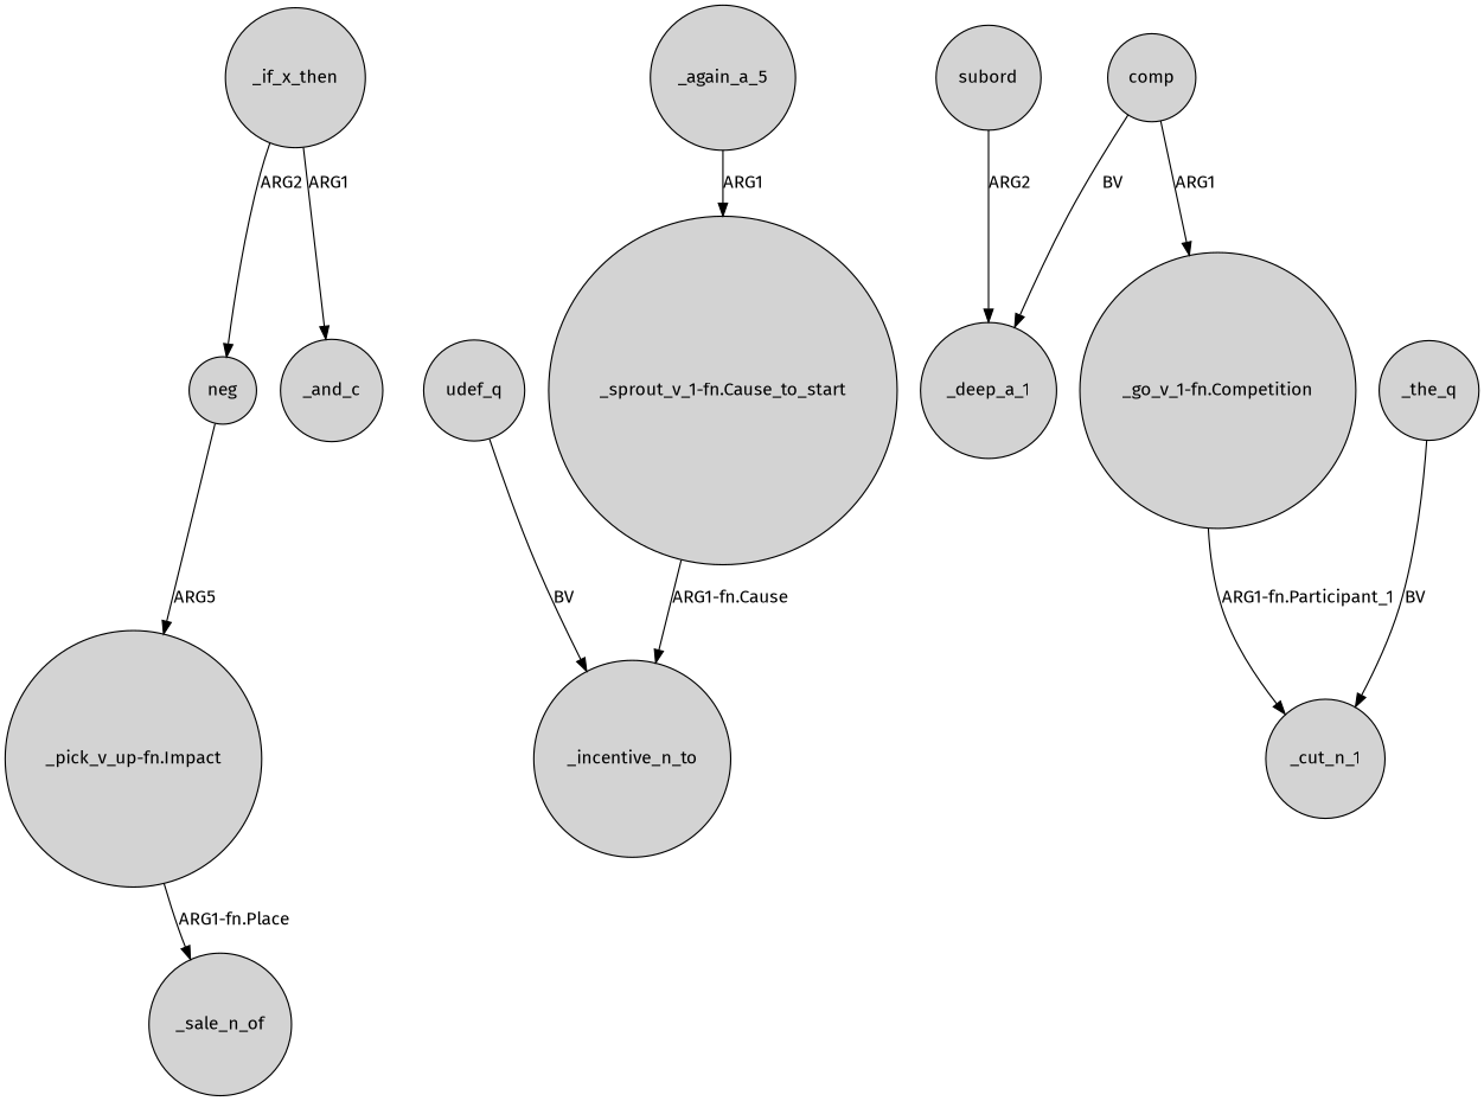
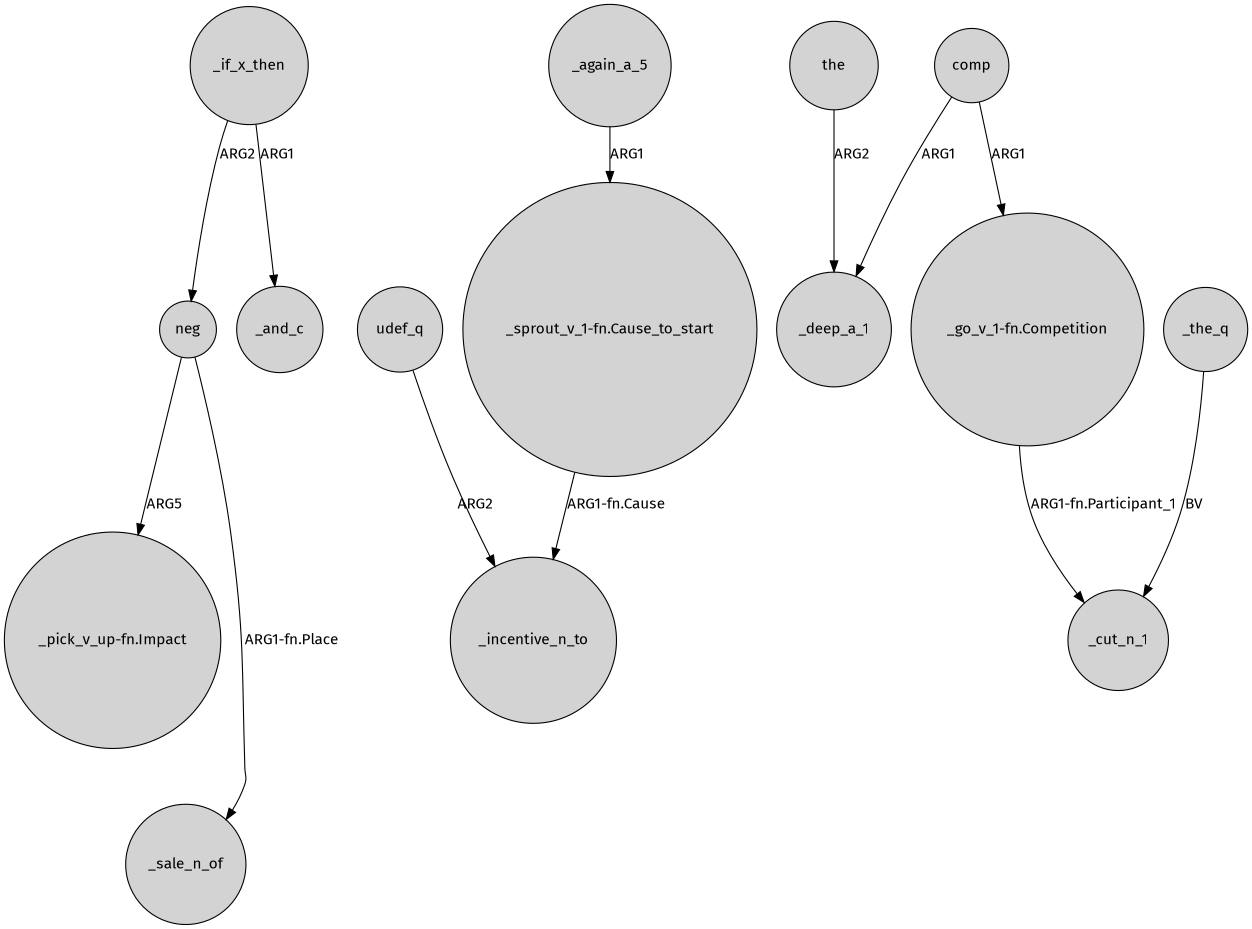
  digraph {
    fontname="Fira Sans"
    node [fontname="Fira Sans" shape=circle style=filled]
    edge [fontname="Fira Sans"]
    _if_x_then
    neg
    _and_c
    "_pick_v_up-fn.Impact"
    _sale_n_of
    udef_q
    _incentive_n_to
-   subord
+   subord [label=the]
    _deep_a_1
    "_go_v_1-fn.Competition"
    _cut_n_1
    "_sprout_v_1-fn.Cause_to_start"
    n13 [label=_again_a_5]
    comp
    _the_q
    _if_x_then -> neg [label=ARG2]
    _if_x_then -> _and_c [label=ARG1]
    neg -> "_pick_v_up-fn.Impact" [label=ARG5]
-   "_pick_v_up-fn.Impact" -> _sale_n_of [label="ARG1-fn.Place"]
-   udef_q -> _incentive_n_to [label=BV]
+   neg -> _sale_n_of [label="ARG1-fn.Place"]
+   udef_q -> _incentive_n_to [label=ARG2]
    subord -> _deep_a_1 [label=ARG2]
    "_go_v_1-fn.Competition" -> _cut_n_1 [label="ARG1-fn.Participant_1"]
    "_sprout_v_1-fn.Cause_to_start" -> _incentive_n_to [label="ARG1-fn.Cause"]
    n13 -> "_sprout_v_1-fn.Cause_to_start" [label=ARG1]
-   comp -> _deep_a_1 [label=BV]
+   comp -> _deep_a_1 [label=ARG1]
    comp -> "_go_v_1-fn.Competition" [label=ARG1]
    _the_q -> _cut_n_1 [label=BV]
  }
